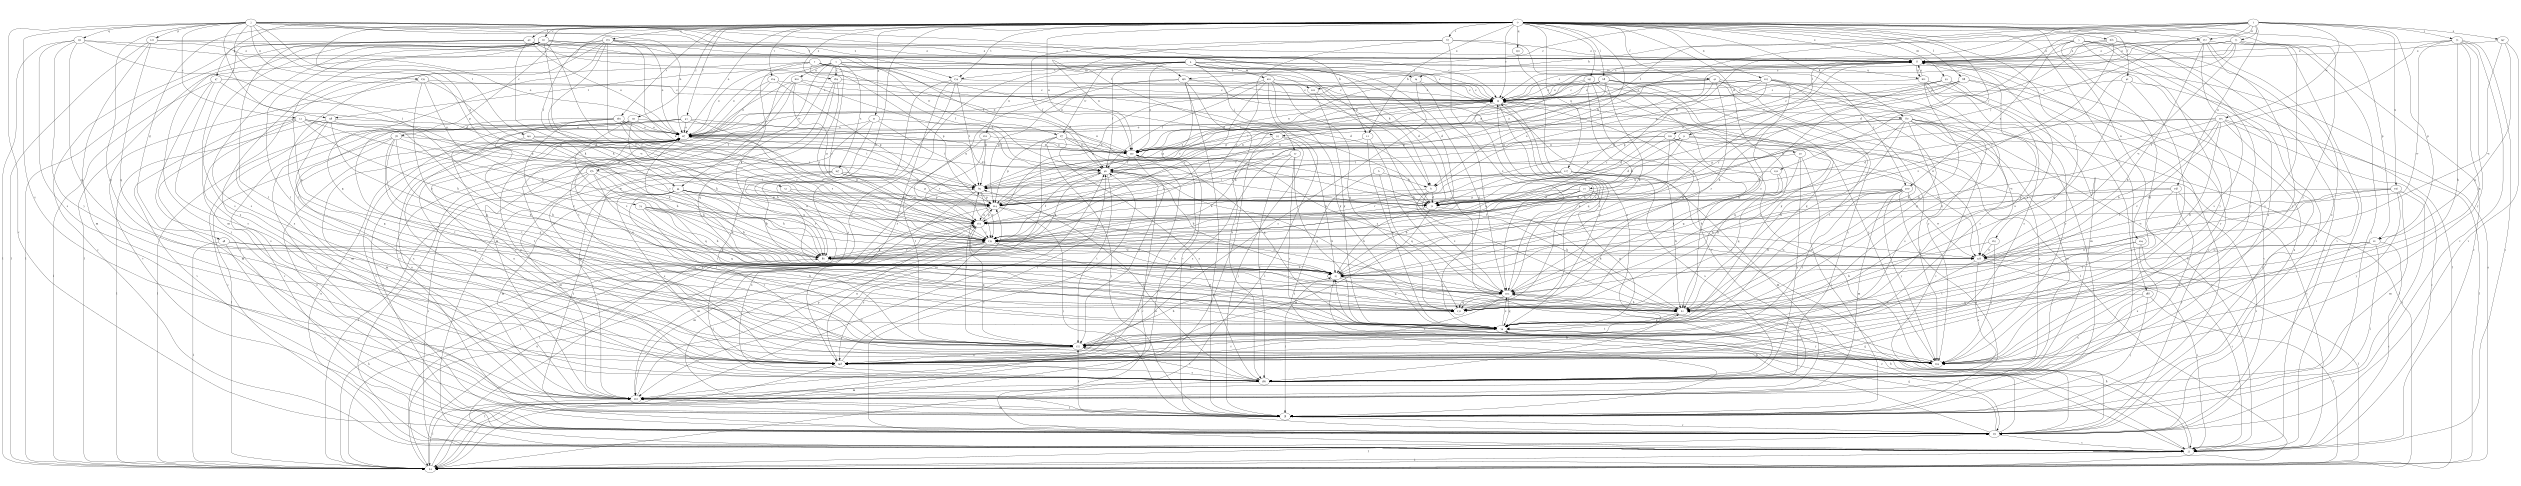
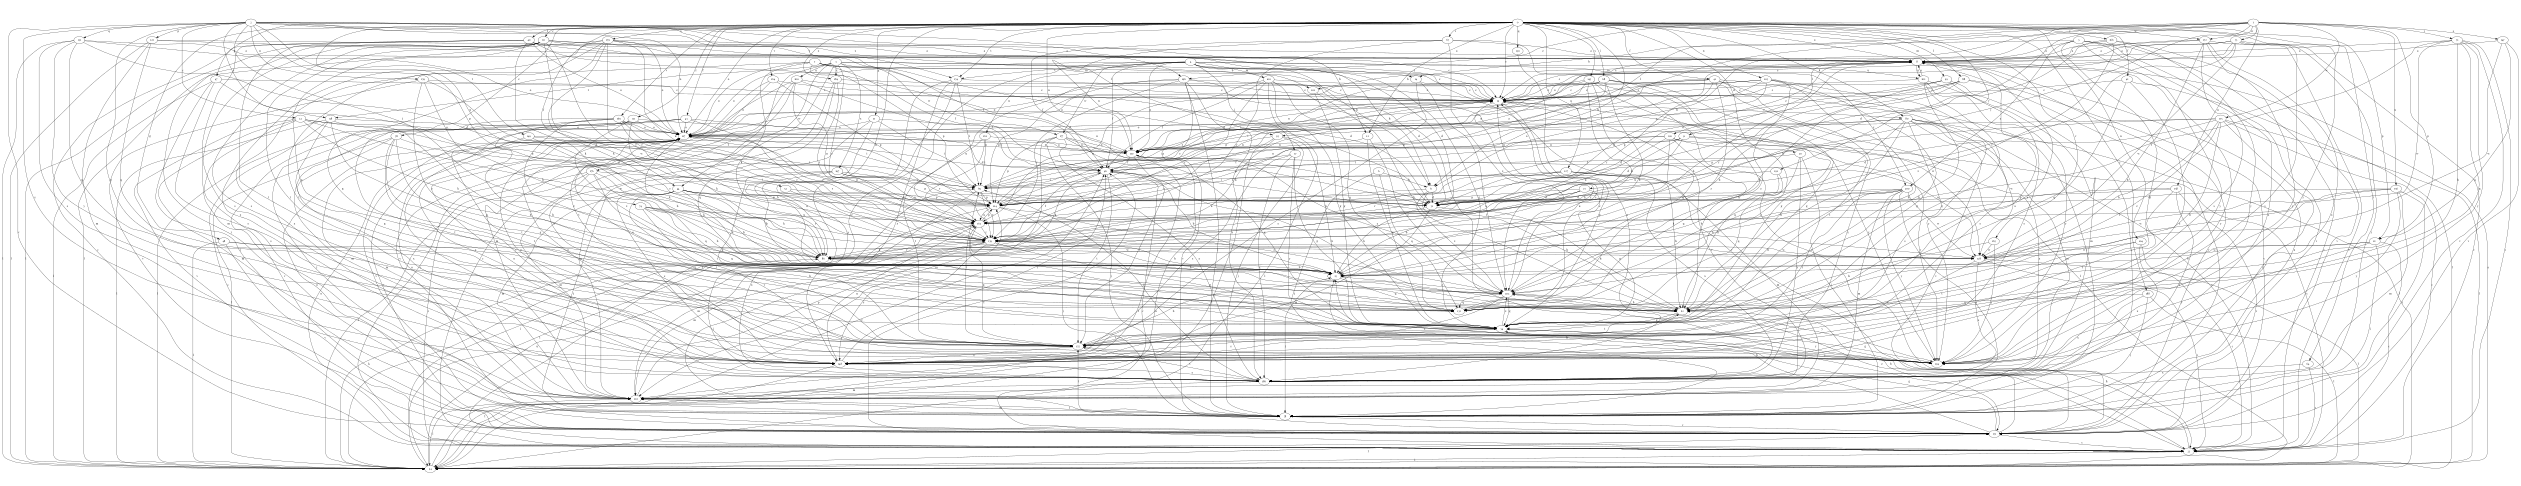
  strict digraph {
    fontname="Playfair Display"
    node [fontname="Playfair Display"]
    edge [fontname="Playfair Display"]
    0
    8
    12
    20
    30
    38
    39
    40
    41
    42
    43
    44
    47
    48
    51
    61
+   64
    67
    68
    80
    86
    88
    99
    103
    104
    110
    117
    121
    127
    130
    137
    143
    149
    154
    164
    165
    166
    169
    172
    179
    184
    188
    191
    194
    171
    94
    162
    101
    15
    201
    54
    202
    31
    148
    139
    155
    78
    132
    102
    178
    46
    186
    62
    124
    23
    163
    69
    1
    71
    72
    73
    91
    93
    147
    156
    158
    175
    196
    2
    22
    52
    74
    122
    131
    138
    159
    3
    160
    176
    177
    197
    4
    77
    100
    161
    200
    5
    14
    6
    7
    0 -> 8 [label=a]
    0 -> 12 [label=b]
    0 -> 20 [label=c]
    0 -> 30 [label=d]
    0 -> 38 [label=e]
    0 -> 39 [label=e]
    0 -> 40 [label=f]
    0 -> 41 [label=f]
    0 -> 42 [label=f]
    0 -> 43 [label=f]
    0 -> 44 [label=f]
    0 -> 47 [label=g]
    0 -> 48 [label=g]
    0 -> 51 [label=g]
    0 -> 61 [label=h]
+   0 -> 64 [label=i]
    0 -> 67 [label=i]
    0 -> 68 [label=i]
    0 -> 80 [label=k]
    0 -> 86 [label=k]
    0 -> 88 [label=l]
    0 -> 99 [label=m]
    0 -> 103 [label=n]
    0 -> 104 [label=n]
    0 -> 110 [label=n]
    0 -> 117 [label=o]
    0 -> 121 [label=p]
    0 -> 127 [label=q]
    0 -> 130 [label=q]
    0 -> 137 [label=r]
    0 -> 143 [label=s]
    0 -> 149 [label=t]
    0 -> 154 [label=t]
    0 -> 164 [label=v]
    0 -> 165 [label=v]
    0 -> 166 [label=v]
    0 -> 169 [label=v]
    0 -> 172 [label=w]
    0 -> 179 [label=x]
    0 -> 184 [label=x]
    0 -> 188 [label=y]
    0 -> 191 [label=y]
    0 -> 194 [label=y]
    8 -> 39 [label=e]
    8 -> 171 [label=v]
    8 -> 94 [label=l]
    8 -> 162 [label=u]
    8 -> 101 [label=m]
    8 -> 15 [label=b]
    8 -> 201 [label=z]
    12 -> 110 [label=n]
    12 -> 54 [label=g]
    12 -> 202 [label=z]
    20 -> 8 [label=a]
    20 -> 61 [label=h]
    20 -> 94 [label=l]
    20 -> 31 [label=d]
    20 -> 148 [label=s]
    20 -> 139 [label=r]
    20 -> 155 [label=t]
    20 -> 78 [label=j]
    20 -> 132 [label=q]
    20 -> 102 [label=m]
    20 -> 178 [label=w]
    30 -> 78 [label=j]
    30 -> 46 [label=f]
    30 -> 186 [label=x]
    30 -> 62 [label=h]
-   38 -> 110 [label=n]
    38 -> 194 [label=y]
    38 -> 94 [label=l]
    38 -> 54 [label=g]
    38 -> 139 [label=r]
    38 -> 155 [label=t]
    38 -> 186 [label=x]
    39 -> 80 [label=e]
    39 -> 86 [label=k]
    39 -> 194 [label=y]
    39 -> 54 [label=g]
    39 -> 202 [label=z]
-   39 -> 132 [label=q]
    39 -> 124 [label=p]
    40 -> 8 [label=a]
    40 -> 86 [label=k]
    40 -> 117 [label=o]
    40 -> 31 [label=d]
    40 -> 148 [label=s]
    40 -> 155 [label=t]
    40 -> 46 [label=f]
    40 -> 23 [label=c]
    41 -> 39 [label=e]
    41 -> 110 [label=n]
    41 -> 117 [label=o]
    41 -> 194 [label=y]
    41 -> 202 [label=z]
    41 -> 139 [label=r]
    41 -> 78 [label=j]
    41 -> 186 [label=x]
    42 -> 39 [label=e]
    42 -> 194 [label=y]
    42 -> 148 [label=s]
    42 -> 132 [label=q]
    43 -> 117 [label=o]
    43 -> 171 [label=v]
    43 -> 31 [label=d]
    43 -> 139 [label=r]
    43 -> 155 [label=t]
    43 -> 102 [label=m]
    44 -> 86 [label=k]
    44 -> 15 [label=b]
    44 -> 31 [label=d]
    44 -> 148 [label=s]
    44 -> 155 [label=t]
    44 -> 102 [label=m]
    44 -> 124 [label=p]
    44 -> 163 [label=u]
    47 -> 39 [label=e]
    47 -> 94 [label=l]
    47 -> 148 [label=s]
    47 -> 78 [label=j]
    47 -> 163 [label=u]
    48 -> 171 [label=v]
    48 -> 94 [label=l]
    48 -> 178 [label=w]
    48 -> 62 [label=h]
    51 -> 110 [label=n]
    51 -> 117 [label=o]
    51 -> 15 [label=b]
    51 -> 102 [label=m]
    51 -> 69 [label=i]
    61 -> 202 [label=z]
    61 -> 31 [label=d]
    61 -> 62 [label=h]
    61 -> 163 [label=u]
+   64 -> 186 [label=x]
+   64 -> 23 [label=c]
    67 -> 8 [label=a]
    67 -> 110 [label=n]
    67 -> 202 [label=z]
    67 -> 139 [label=r]
    67 -> 46 [label=f]
    67 -> 23 [label=c]
    68 -> 39 [label=e]
    68 -> 110 [label=n]
    68 -> 117 [label=o]
    68 -> 94 [label=l]
    68 -> 15 [label=b]
    68 -> 54 [label=g]
    68 -> 155 [label=t]
    68 -> 163 [label=u]
    80 -> 117 [label=o]
    80 -> 171 [label=v]
    80 -> 94 [label=l]
    80 -> 31 [label=d]
    80 -> 148 [label=s]
    80 -> 132 [label=q]
    80 -> 102 [label=m]
    80 -> 178 [label=w]
    80 -> 62 [label=h]
    80 -> 23 [label=c]
    86 -> 15 [label=b]
    86 -> 139 [label=r]
    88 -> 39 [label=e]
    88 -> 171 [label=v]
    88 -> 15 [label=b]
    88 -> 139 [label=r]
    88 -> 78 [label=j]
    88 -> 124 [label=p]
    99 -> 39 [label=e]
    99 -> 110 [label=n]
    99 -> 15 [label=b]
    99 -> 148 [label=s]
    99 -> 78 [label=j]
    103 -> 39 [label=e]
    103 -> 117 [label=o]
    103 -> 54 [label=g]
    103 -> 202 [label=z]
    103 -> 31 [label=d]
    103 -> 148 [label=s]
    103 -> 62 [label=h]
    103 -> 124 [label=p]
    104 -> 155 [label=t]
    104 -> 178 [label=w]
    104 -> 186 [label=x]
    104 -> 23 [label=c]
    110 -> 39 [label=e]
    110 -> 117 [label=o]
    110 -> 94 [label=l]
    110 -> 202 [label=z]
    110 -> 155 [label=t]
    110 -> 46 [label=f]
    117 -> 110 [label=n]
    117 -> 171 [label=v]
    117 -> 15 [label=b]
    117 -> 148 [label=s]
    117 -> 139 [label=r]
    117 -> 102 [label=m]
    117 -> 163 [label=u]
    121 -> 194 [label=y]
    121 -> 15 [label=b]
    121 -> 78 [label=j]
    121 -> 178 [label=w]
    121 -> 23 [label=c]
    127 -> 86 [label=k]
    127 -> 139 [label=r]
    127 -> 102 [label=m]
    127 -> 186 [label=x]
    127 -> 62 [label=h]
    127 -> 69 [label=i]
    130 -> 186 [label=x]
    137 -> 86 [label=k]
    137 -> 117 [label=o]
    137 -> 171 [label=v]
    137 -> 202 [label=z]
    137 -> 78 [label=j]
    137 -> 46 [label=f]
    143 -> 39 [label=e]
    143 -> 86 [label=k]
    143 -> 54 [label=g]
    143 -> 132 [label=q]
    143 -> 62 [label=h]
    143 -> 124 [label=p]
    143 -> 69 [label=i]
    149 -> 86 [label=k]
    149 -> 110 [label=n]
    149 -> 194 [label=y]
    149 -> 69 [label=i]
    154 -> 39 [label=e]
    154 -> 148 [label=s]
    154 -> 186 [label=x]
    154 -> 23 [label=c]
    154 -> 69 [label=i]
    164 -> 39 [label=e]
    164 -> 171 [label=v]
    164 -> 124 [label=p]
    164 -> 23 [label=c]
    165 -> 194 [label=y]
    165 -> 178 [label=w]
    165 -> 62 [label=h]
    166 -> 8 [label=a]
    166 -> 86 [label=k]
    166 -> 194 [label=y]
    166 -> 171 [label=v]
    166 -> 202 [label=z]
    169 -> 117 [label=o]
    169 -> 94 [label=l]
    169 -> 202 [label=z]
    169 -> 139 [label=r]
    169 -> 155 [label=t]
    169 -> 46 [label=f]
    169 -> 62 [label=h]
    169 -> 69 [label=i]
    172 -> 8 [label=a]
    172 -> 39 [label=e]
    172 -> 194 [label=y]
    172 -> 148 [label=s]
    172 -> 186 [label=x]
    172 -> 62 [label=h]
    172 -> 23 [label=c]
    179 -> 8 [label=a]
    179 -> 39 [label=e]
    179 -> 86 [label=k]
    179 -> 117 [label=o]
    179 -> 94 [label=l]
    179 -> 54 [label=g]
    179 -> 139 [label=r]
    179 -> 155 [label=t]
    179 -> 186 [label=x]
    179 -> 163 [label=u]
    184 -> 39 [label=e]
    184 -> 148 [label=s]
    184 -> 139 [label=r]
    184 -> 132 [label=q]
    188 -> 94 [label=l]
    188 -> 78 [label=j]
    188 -> 132 [label=q]
    188 -> 186 [label=x]
    191 -> 15 [label=b]
    191 -> 132 [label=q]
    191 -> 69 [label=i]
    194 -> 117 [label=o]
    194 -> 54 [label=g]
    171 -> 8 [label=a]
    171 -> 117 [label=o]
    171 -> 94 [label=l]
    171 -> 15 [label=b]
    171 -> 54 [label=g]
    171 -> 202 [label=z]
    171 -> 46 [label=f]
    171 -> 23 [label=c]
    94 -> 8 [label=a]
    94 -> 86 [label=k]
    94 -> 110 [label=n]
    94 -> 46 [label=f]
    94 -> 163 [label=u]
    94 -> 69 [label=i]
    162 -> 8 [label=a]
    162 -> 39 [label=e]
    162 -> 194 [label=y]
    162 -> 54 [label=g]
    162 -> 102 [label=m]
    162 -> 62 [label=h]
    101 -> 54 [label=g]
    101 -> 62 [label=h]
    15 -> 202 [label=z]
    15 -> 78 [label=j]
    15 -> 132 [label=q]
    201 -> 86 [label=k]
    201 -> 110 [label=n]
    201 -> 194 [label=y]
    201 -> 132 [label=q]
    201 -> 186 [label=x]
    201 -> 124 [label=p]
    201 -> 163 [label=u]
    54 -> 8 [label=a]
    54 -> 117 [label=o]
    54 -> 194 [label=y]
    54 -> 171 [label=v]
    54 -> 202 [label=z]
    54 -> 148 [label=s]
    54 -> 155 [label=t]
    202 -> 39 [label=e]
    202 -> 194 [label=y]
    202 -> 54 [label=g]
    202 -> 148 [label=s]
    202 -> 132 [label=q]
    202 -> 62 [label=h]
    31 -> 15 [label=b]
    31 -> 102 [label=m]
    31 -> 62 [label=h]
    148 -> 117 [label=o]
    148 -> 94 [label=l]
    148 -> 46 [label=f]
    148 -> 186 [label=x]
    148 -> 62 [label=h]
    148 -> 163 [label=u]
    139 -> 86 [label=k]
    139 -> 15 [label=b]
    139 -> 54 [label=g]
    139 -> 148 [label=s]
    139 -> 78 [label=j]
    139 -> 102 [label=m]
    139 -> 178 [label=w]
    139 -> 46 [label=f]
    155 -> 8 [label=a]
    155 -> 194 [label=y]
    155 -> 15 [label=b]
    155 -> 148 [label=s]
    155 -> 163 [label=u]
    155 -> 69 [label=i]
    78 -> 171 [label=v]
    78 -> 155 [label=t]
    78 -> 102 [label=m]
    132 -> 39 [label=e]
    102 -> 39 [label=e]
    102 -> 117 [label=o]
    102 -> 94 [label=l]
    102 -> 78 [label=j]
    102 -> 124 [label=p]
    178 -> 94 [label=l]
    178 -> 155 [label=t]
    178 -> 46 [label=f]
    178 -> 186 [label=x]
    178 -> 23 [label=c]
    46 -> 8 [label=a]
    46 -> 86 [label=k]
    46 -> 15 [label=b]
    46 -> 155 [label=t]
    46 -> 62 [label=h]
    46 -> 23 [label=c]
    46 -> 69 [label=i]
    186 -> 117 [label=o]
    186 -> 155 [label=t]
    186 -> 102 [label=m]
    186 -> 69 [label=i]
    62 -> 54 [label=g]
    62 -> 139 [label=r]
    62 -> 155 [label=t]
    124 -> 8 [label=a]
    124 -> 39 [label=e]
    124 -> 117 [label=o]
    124 -> 94 [label=l]
    124 -> 202 [label=z]
    124 -> 78 [label=j]
    124 -> 163 [label=u]
    23 -> 117 [label=o]
    23 -> 94 [label=l]
    23 -> 15 [label=b]
    23 -> 62 [label=h]
    163 -> 139 [label=r]
    163 -> 102 [label=m]
    163 -> 62 [label=h]
    163 -> 124 [label=p]
    69 -> 39 [label=e]
    69 -> 139 [label=r]
    69 -> 186 [label=x]
    69 -> 124 [label=p]
    1 -> 61 [label=h]
    1 -> 121 [label=p]
    1 -> 172 [label=w]
    1 -> 31 [label=d]
    1 -> 69 [label=i]
    1 -> 71 [label=j]
    1 -> 72 [label=j]
    1 -> 73 [label=j]
    1 -> 91 [label=l]
    1 -> 93 [label=l]
    1 -> 147 [label=s]
    1 -> 156 [label=u]
    1 -> 158 [label=u]
    1 -> 175 [label=w]
    1 -> 196 [label=z]
    71 -> 15 [label=b]
    71 -> 54 [label=g]
    71 -> 31 [label=d]
    71 -> 124 [label=p]
    71 -> 163 [label=u]
    72 -> 8 [label=a]
    72 -> 194 [label=y]
    72 -> 171 [label=v]
    72 -> 54 [label=g]
    72 -> 139 [label=r]
    72 -> 178 [label=w]
    72 -> 62 [label=h]
    72 -> 23 [label=c]
    73 -> 8 [label=a]
    73 -> 39 [label=e]
    73 -> 117 [label=o]
    73 -> 148 [label=s]
    73 -> 139 [label=r]
    73 -> 78 [label=j]
    73 -> 178 [label=w]
    73 -> 23 [label=c]
    91 -> 110 [label=n]
    91 -> 202 [label=z]
    91 -> 31 [label=d]
    91 -> 23 [label=c]
    91 -> 163 [label=u]
    91 -> 69 [label=i]
    93 -> 110 [label=n]
    93 -> 94 [label=l]
    93 -> 15 [label=b]
    93 -> 139 [label=r]
    93 -> 78 [label=j]
    147 -> 8 [label=a]
    147 -> 171 [label=v]
    147 -> 132 [label=q]
    147 -> 178 [label=w]
    156 -> 194 [label=y]
    156 -> 31 [label=d]
    156 -> 139 [label=r]
    156 -> 78 [label=j]
    156 -> 102 [label=m]
    156 -> 178 [label=w]
    158 -> 86 [label=k]
    158 -> 171 [label=v]
    158 -> 155 [label=t]
    158 -> 186 [label=x]
    158 -> 124 [label=p]
    175 -> 117 [label=o]
    175 -> 94 [label=l]
    175 -> 15 [label=b]
    175 -> 202 [label=z]
    175 -> 31 [label=d]
    175 -> 78 [label=j]
    175 -> 62 [label=h]
    175 -> 124 [label=p]
    175 -> 23 [label=c]
    196 -> 39 [label=e]
    196 -> 171 [label=v]
+   196 -> 139 [label=r]
    196 -> 78 [label=j]
    196 -> 178 [label=w]
    196 -> 186 [label=x]
    196 -> 124 [label=p]
    196 -> 163 [label=u]
    2 -> 12 [label=b]
    2 -> 61 [label=h]
    2 -> 117 [label=o]
    2 -> 154 [label=t]
    2 -> 171 [label=v]
    2 -> 54 [label=g]
    2 -> 148 [label=s]
    2 -> 124 [label=p]
    2 -> 93 [label=l]
    2 -> 196 [label=z]
    2 -> 22 [label=c]
    2 -> 52 [label=g]
    2 -> 74 [label=j]
    2 -> 122 [label=p]
    2 -> 131 [label=q]
    2 -> 138 [label=r]
    2 -> 159 [label=u]
    22 -> 86 [label=k]
    22 -> 117 [label=o]
    22 -> 171 [label=v]
    22 -> 148 [label=s]
    22 -> 102 [label=m]
    22 -> 178 [label=w]
    22 -> 124 [label=p]
    52 -> 139 [label=r]
    52 -> 124 [label=p]
    74 -> 86 [label=k]
    74 -> 194 [label=y]
    74 -> 15 [label=b]
    74 -> 139 [label=r]
    74 -> 132 [label=q]
    74 -> 163 [label=u]
    122 -> 8 [label=a]
    122 -> 39 [label=e]
    122 -> 94 [label=l]
    122 -> 132 [label=q]
    122 -> 102 [label=m]
    131 -> 8 [label=a]
    131 -> 117 [label=o]
    131 -> 194 [label=y]
    131 -> 94 [label=l]
    131 -> 31 [label=d]
    131 -> 148 [label=s]
    131 -> 132 [label=q]
    138 -> 117 [label=o]
    138 -> 94 [label=l]
    138 -> 54 [label=g]
    138 -> 132 [label=q]
    138 -> 62 [label=h]
    138 -> 23 [label=c]
    159 -> 39 [label=e]
    159 -> 171 [label=v]
    159 -> 15 [label=b]
    159 -> 202 [label=z]
    159 -> 31 [label=d]
    3 -> 39 [label=e]
    3 -> 44 [label=f]
    3 -> 184 [label=x]
    3 -> 31 [label=d]
    3 -> 139 [label=r]
    3 -> 23 [label=c]
    3 -> 138 [label=r]
    3 -> 160 [label=u]
    3 -> 176 [label=w]
    3 -> 177 [label=w]
    3 -> 197 [label=z]
    160 -> 39 [label=e]
    160 -> 117 [label=o]
    160 -> 155 [label=t]
    160 -> 102 [label=m]
    160 -> 46 [label=f]
    160 -> 163 [label=u]
    176 -> 86 [label=k]
    176 -> 94 [label=l]
    176 -> 155 [label=t]
    176 -> 132 [label=q]
    176 -> 102 [label=m]
    176 -> 23 [label=c]
    176 -> 69 [label=i]
    177 -> 110 [label=n]
    177 -> 54 [label=g]
    177 -> 78 [label=j]
    177 -> 102 [label=m]
    177 -> 178 [label=w]
    177 -> 186 [label=x]
    177 -> 124 [label=p]
    197 -> 15 [label=b]
    197 -> 54 [label=g]
    197 -> 78 [label=j]
    197 -> 124 [label=p]
    197 -> 163 [label=u]
    197 -> 69 [label=i]
    4 -> 110 [label=n]
    4 -> 117 [label=o]
    4 -> 154 [label=t]
    4 -> 171 [label=v]
    4 -> 94 [label=l]
    4 -> 162 [label=u]
    4 -> 54 [label=g]
    4 -> 31 [label=d]
    4 -> 46 [label=f]
    4 -> 177 [label=w]
    4 -> 77 [label=j]
    4 -> 100 [label=m]
    4 -> 161 [label=u]
    4 -> 200 [label=z]
    77 -> 194 [label=y]
    77 -> 54 [label=g]
    77 -> 148 [label=s]
    77 -> 46 [label=f]
    77 -> 186 [label=x]
    100 -> 39 [label=e]
    100 -> 94 [label=l]
    100 -> 54 [label=g]
    100 -> 139 [label=r]
    100 -> 132 [label=q]
    100 -> 46 [label=f]
    100 -> 23 [label=c]
    100 -> 163 [label=u]
    161 -> 110 [label=n]
    161 -> 139 [label=r]
    161 -> 155 [label=t]
    161 -> 69 [label=i]
    200 -> 194 [label=y]
    200 -> 15 [label=b]
    200 -> 31 [label=d]
    200 -> 155 [label=t]
    200 -> 78 [label=j]
    200 -> 102 [label=m]
    200 -> 178 [label=w]
    200 -> 62 [label=h]
    200 -> 163 [label=u]
    5 -> 8 [label=a]
    5 -> 194 [label=y]
    5 -> 171 [label=v]
    5 -> 155 [label=t]
    5 -> 186 [label=x]
    5 -> 23 [label=c]
    5 -> 200 [label=z]
    5 -> 14 [label=b]
    14 -> 39 [label=e]
    14 -> 202 [label=z]
    14 -> 148 [label=s]
    6 -> 61 [label=h]
    6 -> 78 [label=j]
    6 -> 132 [label=q]
    7 -> 86 [label=k]
    7 -> 117 [label=o]
    7 -> 101 [label=m]
    7 -> 31 [label=d]
    7 -> 46 [label=f]
    7 -> 186 [label=x]
    7 -> 124 [label=p]
    7 -> 14 [label=b]
  }
